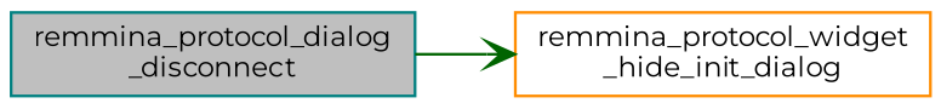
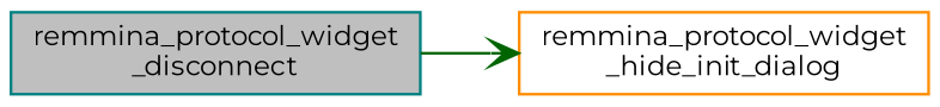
  digraph {
    rankdir=LR
    fontname=Montserrat
    node [fontname=Montserrat fontsize=10 shape=record style=filled]
-   n1 [color=teal fillcolor=grey75 fontcolor=black height=0.2 label="remmina_protocol_dialog\l_disconnect" width=0.4]
+   n1 [color=teal fillcolor=grey75 fontcolor=black height=0.2 label="remmina_protocol_widget\l_disconnect" width=0.4]
    n2 [color=darkorange fillcolor=white height=0.2 label="remmina_protocol_widget\l_hide_init_dialog" width=0.4]
    n1 -> n2 [color=darkgreen fontname=Montserrat fontsize=10 labelfontname=Helvetica labelfontsize=10 style=solid arrowhead=vee]
  }
